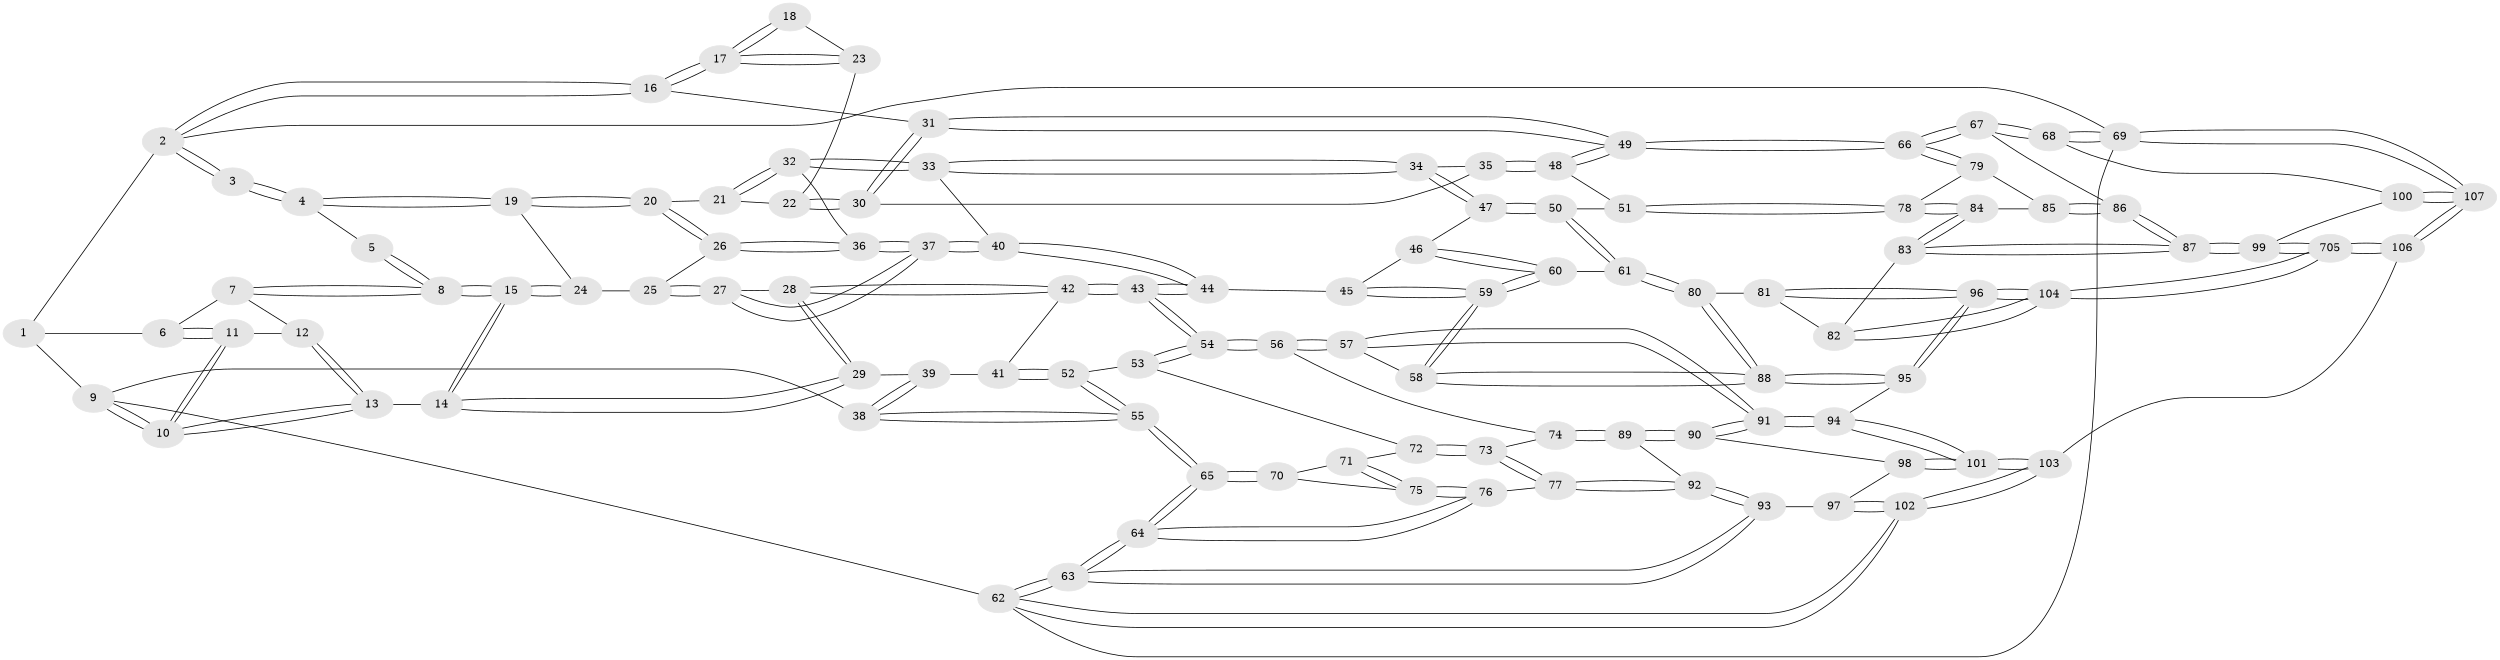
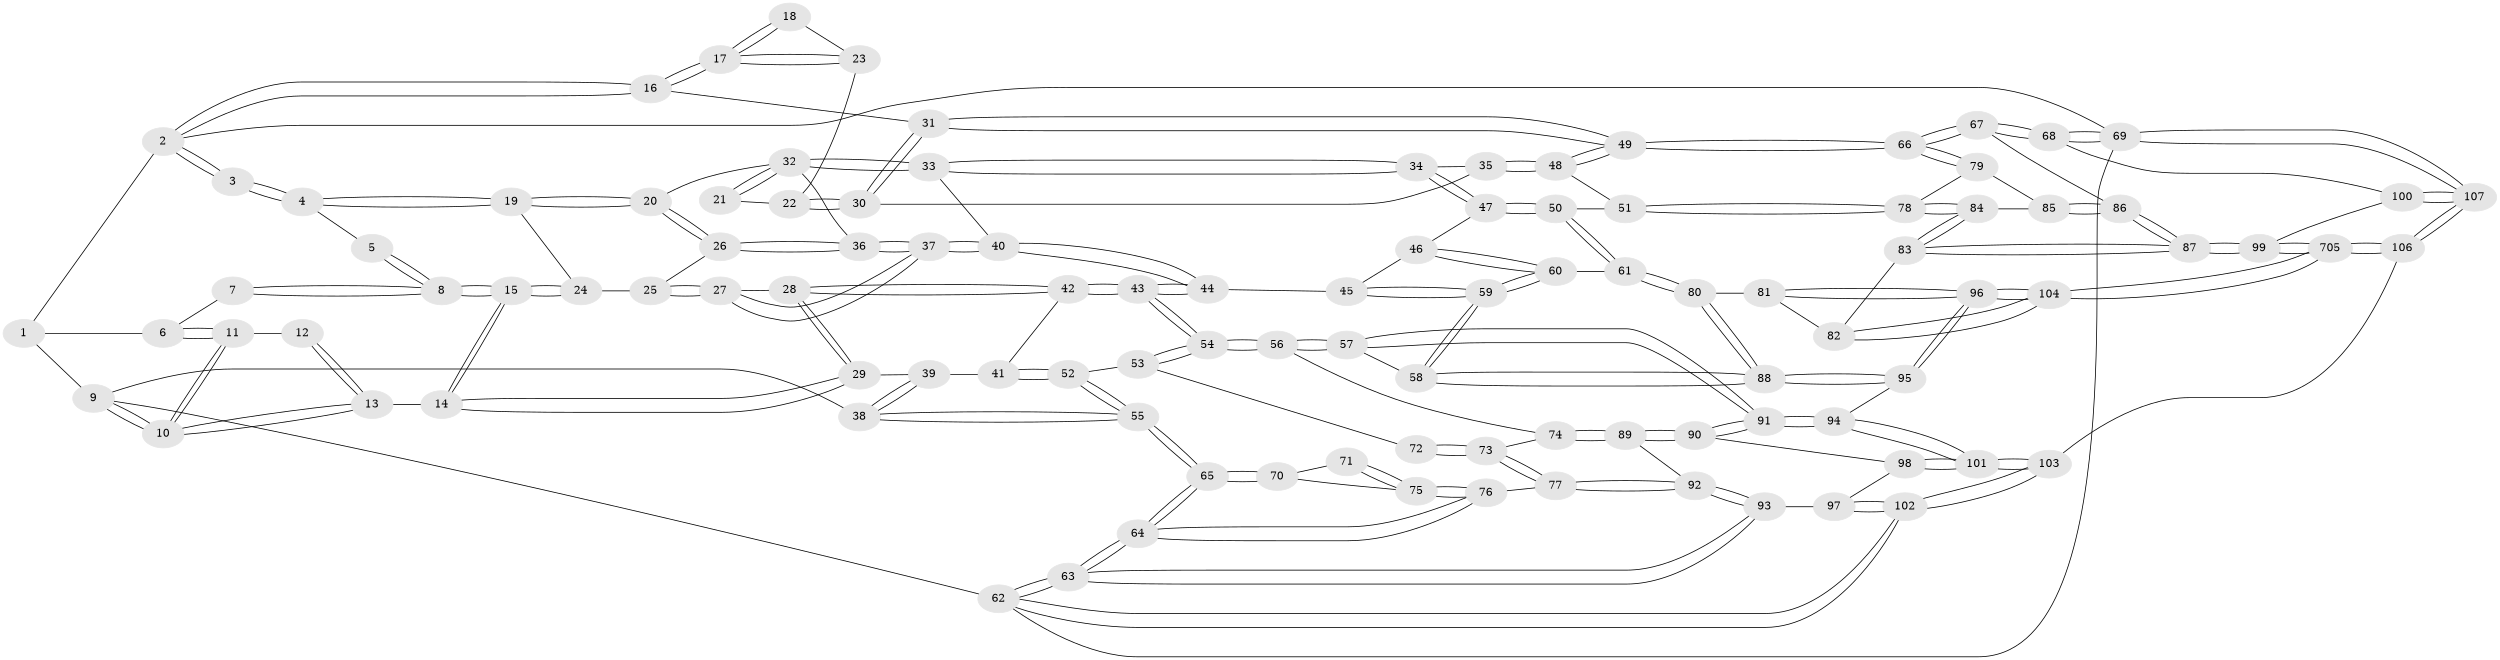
  graph {
    rankdir=LR
    node [color=gray90 style=filled]
    1
    2
    6
    9
    3
    16
    69
    7
    11
    10
    38
    62
    4
    17
    31
    107
    5
    19
    8
    24
    20
    15
    12
    13
    39
    55
    63
    102
    14
    29
    25
    18
    23
    49
    21
    26
    22
    32
    36
    30
    33
    35
    27
    28
    37
    42
    40
    43
    41
    48
    66
    34
    47
    44
    50
    51
    65
    52
    45
    53
    54
    56
    46
    59
    60
    61
    78
    67
    79
    80
    84
    72
    73
    57
    74
    70
    58
    91
    89
    88
    94
    95
    81
    64
    93
    103
    76
    97
    77
    71
    75
    68
    86
    85
    100
    87
    92
    90
    82
    96
    83
    104
    n103 [label=705]
    99
    98
    101
    106
    1 -- 2
    1 -- 6
    1 -- 9
    2 -- 3
    2 -- 3
    2 -- 16
    2 -- 16
    2 -- 69
    6 -- 7
    6 -- 11
    6 -- 11
    9 -- 10
    9 -- 10
    9 -- 38
    9 -- 62
    3 -- 4
    3 -- 4
    16 -- 17
    16 -- 17
    16 -- 31
    69 -- 107
    69 -- 107
    7 -- 8
    7 -- 8
-   7 -- 12
    11 -- 12
    10 -- 11
    10 -- 11
    10 -- 13
    10 -- 13
    38 -- 39
    38 -- 39
    38 -- 55
    38 -- 55
    62 -- 69
    62 -- 63
    62 -- 63
    62 -- 102
    62 -- 102
    4 -- 5
    4 -- 19
    4 -- 19
    17 -- 18
    17 -- 18
    17 -- 23
    17 -- 23
    31 -- 49
    31 -- 49
    5 -- 8
    5 -- 8
    19 -- 24
    19 -- 20
    19 -- 20
    8 -- 15
    8 -- 15
    24 -- 25
-   20 -- 21
+   20 -- 32
    20 -- 26
    20 -- 26
    15 -- 24
    15 -- 24
    12 -- 13
    12 -- 13
    13 -- 14
    39 -- 41
    55 -- 65
    55 -- 65
    63 -- 64
    63 -- 64
    63 -- 93
    63 -- 93
    102 -- 103
    102 -- 103
    14 -- 15
    14 -- 15
    14 -- 29
    14 -- 29
    29 -- 39
    25 -- 26
    25 -- 27
    25 -- 27
    18 -- 23
    49 -- 66
    49 -- 66
    21 -- 22
    21 -- 32
    21 -- 32
    26 -- 36
    26 -- 36
    22 -- 23
    22 -- 30
    22 -- 30
    32 -- 36
    32 -- 33
    32 -- 33
    36 -- 37
    36 -- 37
    30 -- 31
    30 -- 31
    30 -- 35
    33 -- 40
    33 -- 34
    33 -- 34
    35 -- 48
    35 -- 48
    27 -- 28
    27 -- 37
    27 -- 37
    28 -- 29
    28 -- 29
    28 -- 42
    28 -- 42
    37 -- 40
    37 -- 40
    42 -- 43
    42 -- 43
    40 -- 44
    40 -- 44
    43 -- 44
    43 -- 44
    43 -- 54
    43 -- 54
    41 -- 42
    41 -- 52
    41 -- 52
    48 -- 49
    48 -- 49
    48 -- 51
    66 -- 67
    66 -- 67
    66 -- 79
    66 -- 79
    34 -- 35
    34 -- 47
    34 -- 47
    47 -- 50
    47 -- 50
    44 -- 45
    50 -- 51
    50 -- 61
    50 -- 61
    51 -- 78
    51 -- 78
    65 -- 70
    65 -- 70
    52 -- 55
    52 -- 55
    52 -- 53
    45 -- 46
    45 -- 59
    45 -- 59
    53 -- 54
    53 -- 54
    53 -- 72
    54 -- 56
    54 -- 56
    56 -- 57
    56 -- 57
    56 -- 74
    46 -- 47
    46 -- 60
    46 -- 60
    59 -- 60
    59 -- 60
    60 -- 61
    61 -- 80
    61 -- 80
    78 -- 79
    78 -- 84
    78 -- 84
    67 -- 68
    67 -- 68
    67 -- 86
    79 -- 85
    80 -- 88
    80 -- 88
    80 -- 81
    84 -- 85
    72 -- 73
    72 -- 73
    73 -- 74
    73 -- 77
    73 -- 77
    57 -- 58
    57 -- 91
    57 -- 91
    74 -- 89
    74 -- 89
    70 -- 71
    70 -- 75
    58 -- 59
    58 -- 59
    58 -- 88
    58 -- 88
    91 -- 94
    91 -- 94
    89 -- 92
    89 -- 90
    89 -- 90
    88 -- 95
    88 -- 95
    94 -- 95
    94 -- 101
    94 -- 101
    95 -- 96
    95 -- 96
    81 -- 82
    81 -- 96
    81 -- 96
    64 -- 65
    64 -- 65
    64 -- 76
    64 -- 76
    93 -- 97
    103 -- 106
    76 -- 77
    97 -- 102
    97 -- 102
    97 -- 98
    77 -- 92
    77 -- 92
-   71 -- 72
    71 -- 75
    71 -- 75
    75 -- 76
    75 -- 76
    68 -- 69
    68 -- 69
    68 -- 100
    86 -- 87
    86 -- 87
    85 -- 86
    85 -- 86
    100 -- 107
    100 -- 107
    87 -- 99
    87 -- 99
    92 -- 93
    92 -- 93
    90 -- 91
    90 -- 91
    90 -- 98
    82 -- 83
    82 -- 104
    82 -- 104
    96 -- 104
    96 -- 104
    83 -- 84
    83 -- 84
    83 -- 87
    83 -- 87
    104 -- n103
    104 -- n103
    n103 -- 106
    n103 -- 106
    99 -- 100
    99 -- n103
    99 -- n103
    98 -- 101
    98 -- 101
    101 -- 103
    101 -- 103
    106 -- 107
    106 -- 107
  }
